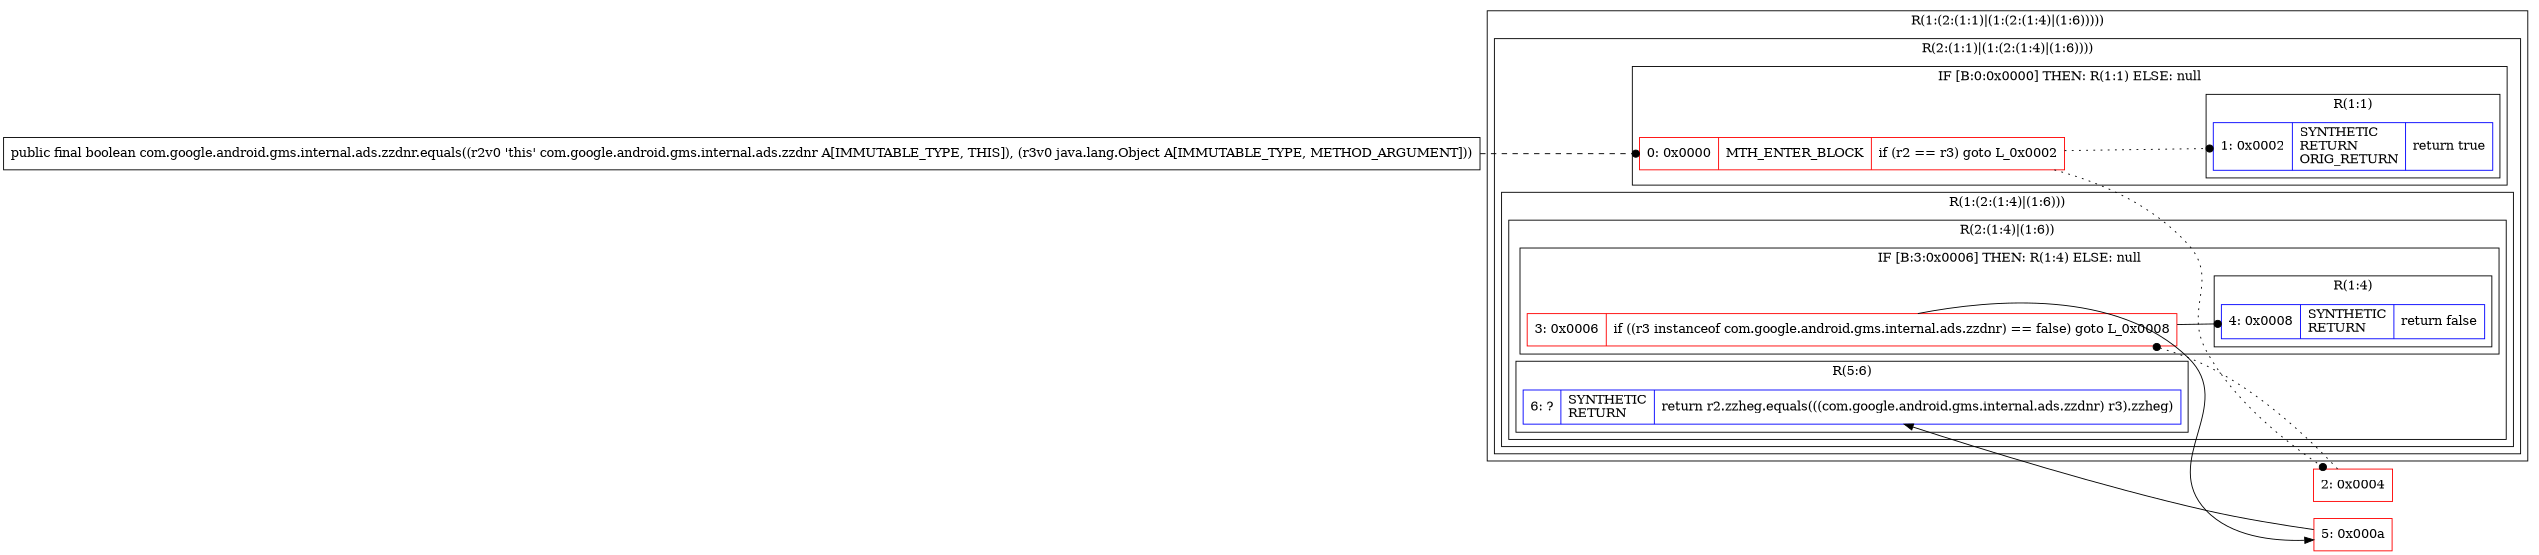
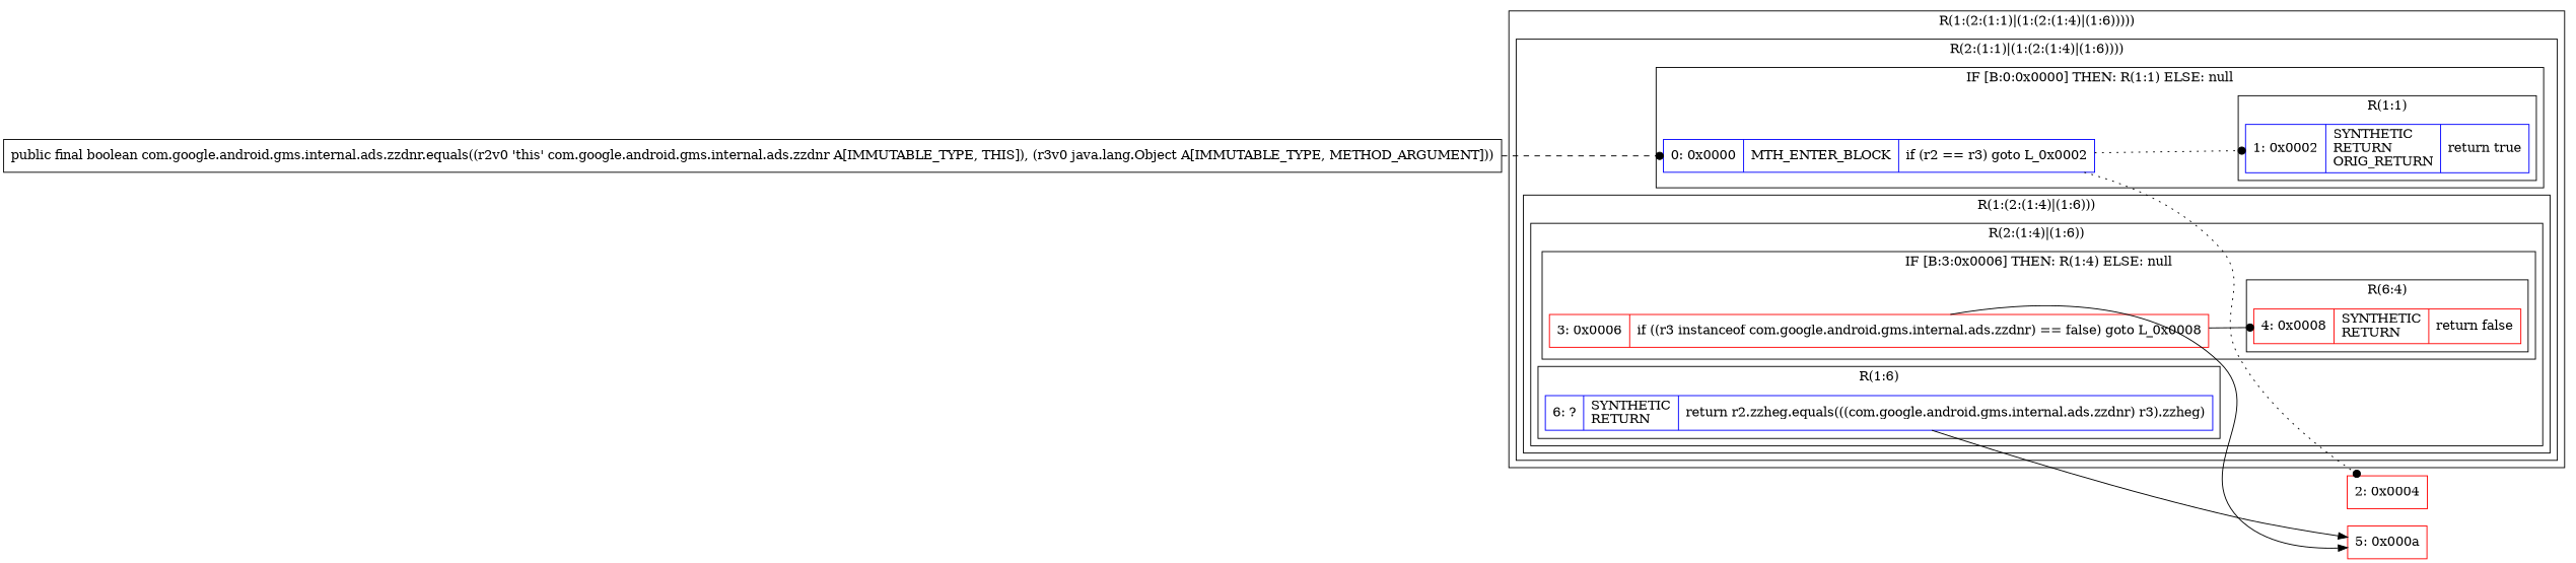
  digraph {
    rankdir=LR
    node [color=blue shape=record]
    edge [arrowhead=dot style=dotted]
    n1 [label="{1\:\ 0x0002|SYNTHETIC\lRETURN\lORIG_RETURN\l|return true\l}"]
-   n2 [color=red label="{0\:\ 0x0000|MTH_ENTER_BLOCK\l|if (r2 == r3) goto L_0x0002\l}"]
-   n3 [label="{4\:\ 0x0008|SYNTHETIC\lRETURN\l|return false\l}"]
+   n2 [label="{0\:\ 0x0000|MTH_ENTER_BLOCK\l|if (r2 == r3) goto L_0x0002\l}"]
+   n3 [color=red label="{4\:\ 0x0008|SYNTHETIC\lRETURN\l|return false\l}"]
    n4 [color=red label="{3\:\ 0x0006|if ((r3 instanceof com.google.android.gms.internal.ads.zzdnr) == false) goto L_0x0008\l}"]
    n5 [label="{6\:\ ?|SYNTHETIC\lRETURN\l|return r2.zzheg.equals(((com.google.android.gms.internal.ads.zzdnr) r3).zzheg)\l}"]
    n6 [color=red label="{2\:\ 0x0004}"]
    n7 [color=red label="{5\:\ 0x000a}"]
    n8 [label="{public final boolean com.google.android.gms.internal.ads.zzdnr.equals((r2v0 'this' com.google.android.gms.internal.ads.zzdnr A[IMMUTABLE_TYPE, THIS]), (r3v0 java.lang.Object A[IMMUTABLE_TYPE, METHOD_ARGUMENT])) }" color=""]
    subgraph cluster_1 {
      label="R(1:(2:(1:1)|(1:(2:(1:4)|(1:6)))))"
      subgraph cluster_2 {
        label="R(2:(1:1)|(1:(2:(1:4)|(1:6))))"
        subgraph cluster_3 {
          label="IF [B:0:0x0000] THEN: R(1:1) ELSE: null"
          n2
          subgraph cluster_4 {
            label="R(1:1)"
            n1
          }
        }
        subgraph cluster_5 {
          label="R(1:(2:(1:4)|(1:6)))"
          subgraph cluster_6 {
            label="R(2:(1:4)|(1:6))"
            subgraph cluster_7 {
              label="IF [B:3:0x0006] THEN: R(1:4) ELSE: null"
              n4
              subgraph cluster_8 {
-               label="R(1:4)"
+               label="R(6:4)"
                n3
              }
            }
            subgraph cluster_9 {
-             label="R(5:6)"
+             label="R(1:6)"
              n5
            }
          }
        }
      }
    }
    n2 -> n1
    n2 -> n6
    n4 -> n3 [style=solid]
    n4 -> n7 [arrowhead=normal style=solid]
-   n6 -> n4
-   n7 -> n5 [arrowhead=normal style=solid]
+   n5 -> n7 [arrowhead=normal style=solid]
    n8 -> n2 [style=dashed]
  }
